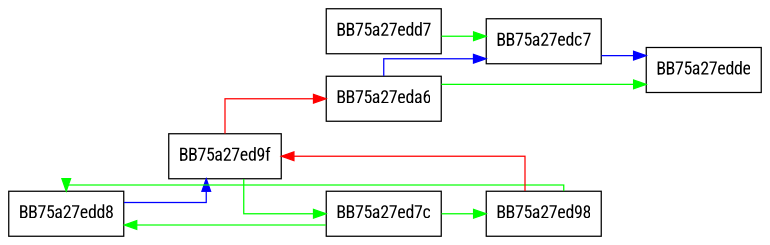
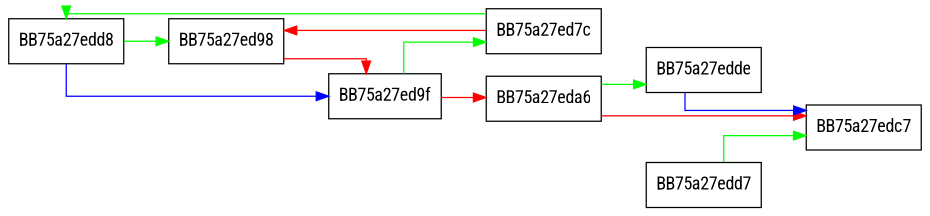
  digraph {
    fontname="Roboto Condensed"
    rankdir=LR
    splines=ortho
    node [fontname="Roboto Condensed" shape=box]
    edge [color=green fontname="Roboto Condensed"]
    n1 [label=BB75a27edd8]
    BB75a27ed7c
    BB75a27ed98
    BB75a27ed9f
    n5 [label=BB75a27eda6]
    BB75a27edd7
    BB75a27edc7
    BB75a27edde
    n1 -> BB75a27ed9f [color=blue]
    BB75a27ed7c -> n1
-   BB75a27ed7c -> BB75a27ed98
-   BB75a27ed98 -> n1
+   BB75a27ed7c -> BB75a27ed98 [color=red]
+   n1 -> BB75a27ed98
    BB75a27ed98 -> BB75a27ed9f [color=red]
    BB75a27ed9f -> BB75a27ed7c
    BB75a27ed9f -> n5 [color=red]
-   n5 -> BB75a27edc7 [color=blue]
+   n5 -> BB75a27edc7 [color=red]
    n5 -> BB75a27edde
    BB75a27edd7 -> BB75a27edc7
-   BB75a27edc7 -> BB75a27edde [color=blue]
+   BB75a27edde -> BB75a27edc7 [color=blue]
  }
